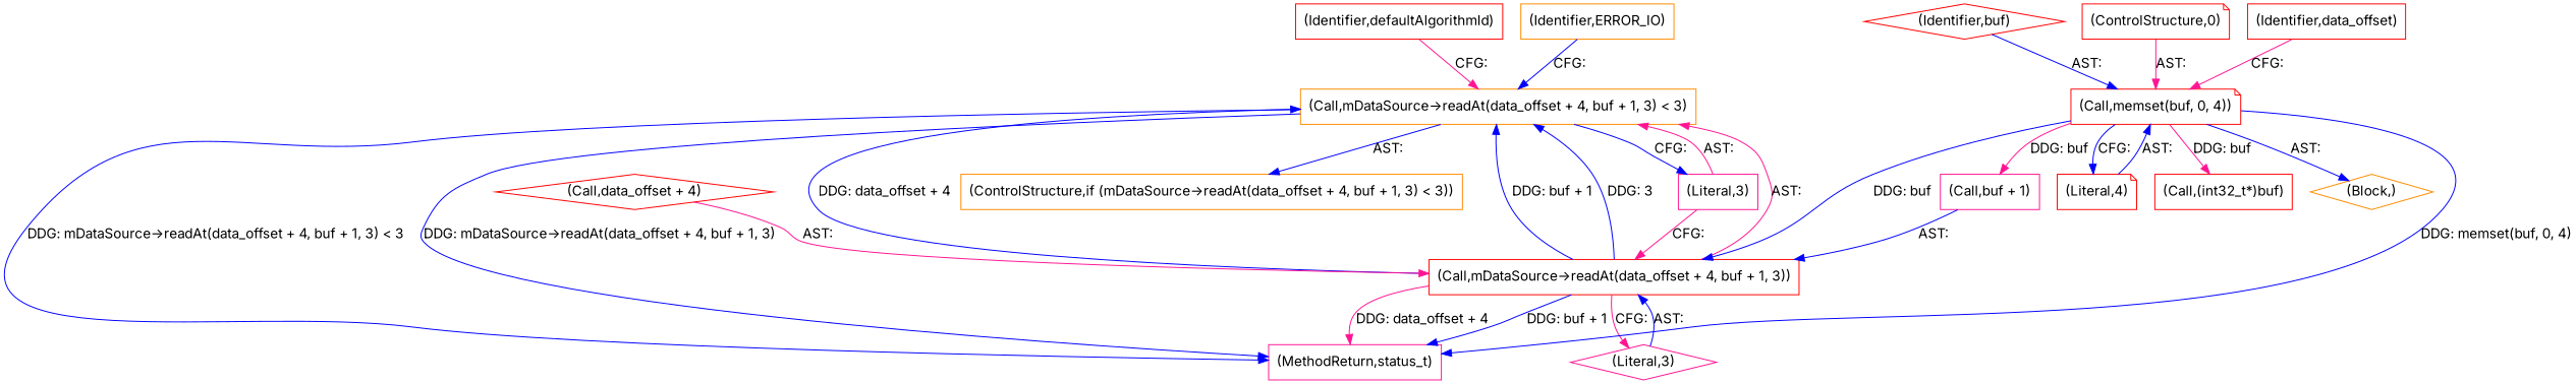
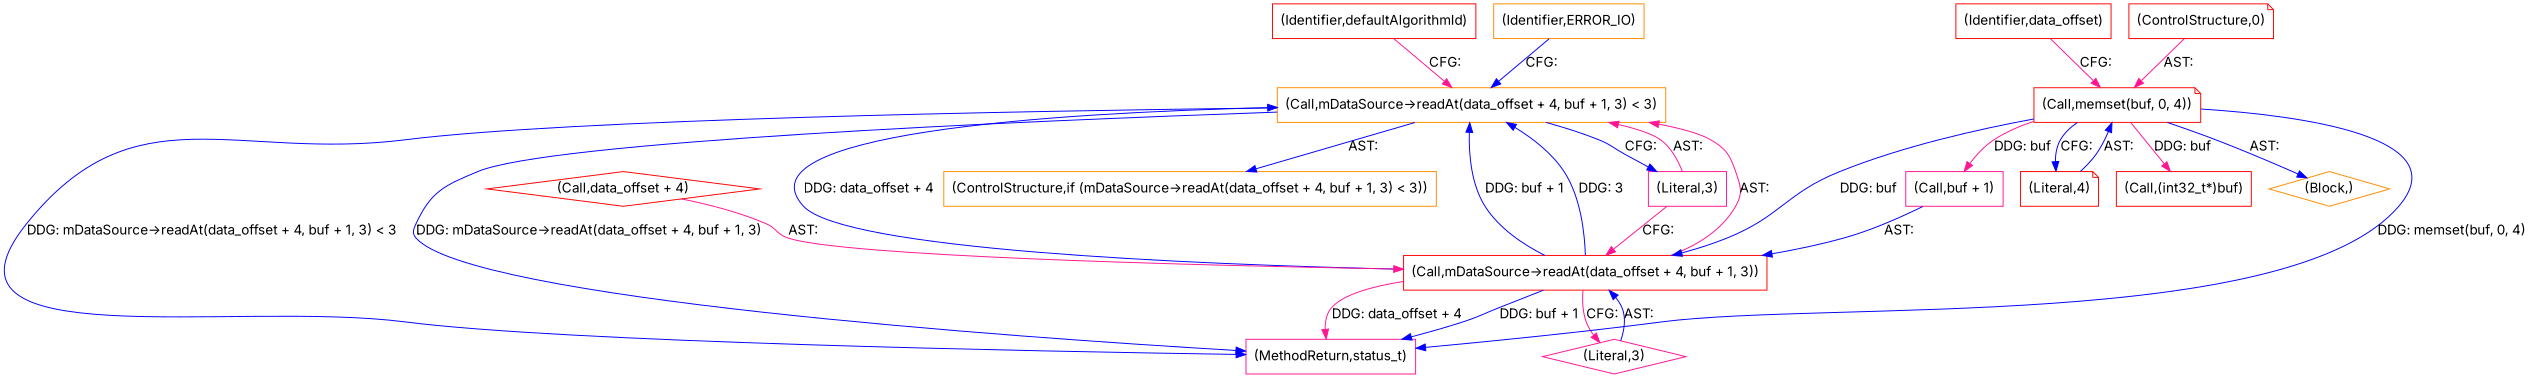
  digraph {
    fontname=Inter
    node [color=red fontname=Inter shape=box]
    edge [color=blue fontname=Inter]
    n1 [color=darkorange label="(Call,mDataSource->readAt(data_offset + 4, buf + 1, 3) < 3)"]
    n2 [color=darkorange label="(ControlStructure,if (mDataSource->readAt(data_offset + 4, buf + 1, 3) < 3))"]
    n3 [color=deeppink label="(Literal,3)"]
    n4 [color=deeppink label="(MethodReturn,status_t)"]
    n5 [label="(Call,mDataSource->readAt(data_offset + 4, buf + 1, 3))"]
    n6 [color=deeppink label="(Literal,3)" shape=diamond]
    n7 [label="(Call,memset(buf, 0, 4))" shape=note]
    n8 [label="(Literal,4)" shape=note]
    n9 [label="(Call,(int32_t*)buf)"]
    n10 [color=deeppink label="(Call,buf + 1)"]
    n11 [color=darkorange label="(Block,)" shape=diamond]
    n12 [label="(Identifier,data_offset)"]
    n13 [label="(Identifier,defaultAlgorithmId)"]
    n14 [color=darkorange label="(Identifier,ERROR_IO)"]
    n15 [label="(Call,data_offset + 4)" shape=diamond]
-   n16 [label="(Identifier,buf)" shape=diamond]
    n17 [label="(ControlStructure,0)" shape=note]
    n1 -> n2 [label="AST: "]
    n1 -> n3 [label="CFG: "]
    n1 -> n4 [label="DDG: mDataSource->readAt(data_offset + 4, buf + 1, 3) < 3"]
    n1 -> n4 [label="DDG: mDataSource->readAt(data_offset + 4, buf + 1, 3)"]
    n3 -> n1 [color=deeppink label="AST: "]
    n3 -> n5 [color=deeppink label="CFG: "]
    n5 -> n1 [color=deeppink label="AST: "]
    n5 -> n1 [label="DDG: data_offset + 4"]
    n5 -> n1 [label="DDG: buf + 1"]
    n5 -> n1 [label="DDG: 3"]
    n5 -> n4 [color=deeppink label="DDG: data_offset + 4"]
    n5 -> n4 [label="DDG: buf + 1"]
    n5 -> n6 [color=deeppink label="CFG: "]
    n6 -> n5 [label="AST: "]
    n7 -> n4 [label="DDG: memset(buf, 0, 4)"]
    n7 -> n5 [label="DDG: buf"]
    n7 -> n8 [label="CFG: "]
    n7 -> n9 [color=deeppink label="DDG: buf"]
    n7 -> n10 [color=deeppink label="DDG: buf"]
    n7 -> n11 [label="AST: "]
    n8 -> n7 [label="AST: "]
    n10 -> n5 [label="AST: "]
    n12 -> n7 [color=deeppink label="CFG: "]
    n13 -> n1 [color=deeppink label="CFG: "]
    n14 -> n1 [label="CFG: "]
    n15 -> n5 [color=deeppink label="AST: "]
-   n16 -> n7 [label="AST: "]
    n17 -> n7 [color=deeppink label="AST: "]
  }
